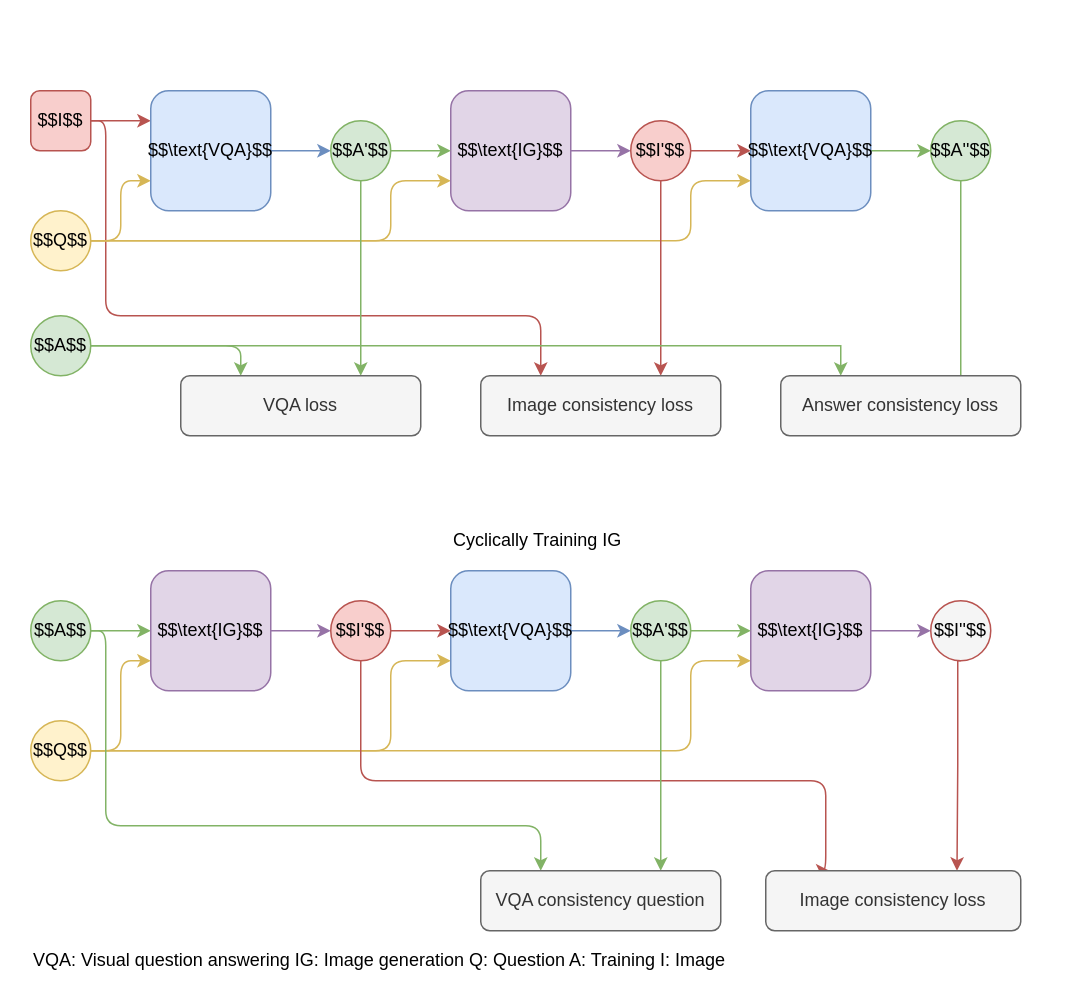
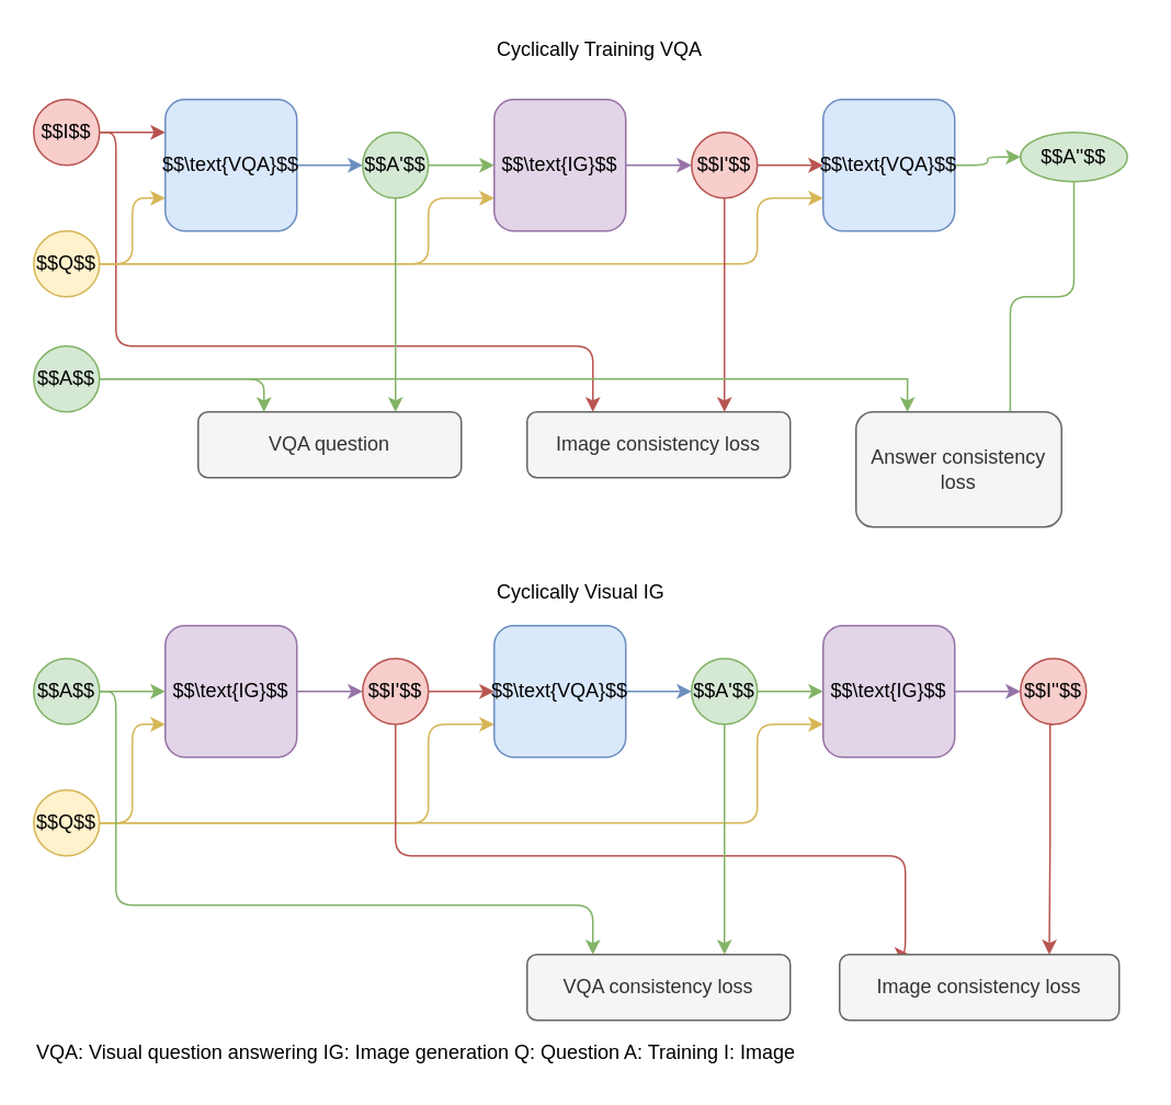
  <mxCell id="0" />
  <mxCell id="1" parent="0" />
  <mxCell id="2" style="edgeStyle=orthogonalEdgeStyle;orthogonalLoop=1;jettySize=auto;html=1;exitX=1;exitY=0.5;exitDx=0;exitDy=0;entryX=0;entryY=0.25;entryDx=0;entryDy=0;fillColor=#f8cecc;strokeColor=#b85450;" parent="1" source="4" target="10" edge="1"><mxGeometry relative="1" as="geometry" /></mxCell>
  <mxCell id="3" style="edgeStyle=orthogonalEdgeStyle;orthogonalLoop=1;jettySize=auto;html=1;exitX=1;exitY=0.5;exitDx=0;exitDy=0;entryX=0.25;entryY=0;entryDx=0;entryDy=0;fillColor=#f8cecc;strokeColor=#b85450;" parent="1" source="4" target="50" edge="1"><mxGeometry relative="1" as="geometry"><mxPoint x="350" y="240" as="targetPoint" /><Array as="points"><mxPoint x="70" y="80" /><mxPoint x="70" y="210" /><mxPoint x="360" y="210" /></Array></mxGeometry></mxCell>
- <mxCell id="4" value="$$I$$" style="whiteSpace=wrap;html=1;aspect=fixed;fillColor=#f8cecc;strokeColor=#b85450;rounded=1;" parent="1" vertex="1"><mxGeometry y="60" width="40" height="40" as="geometry" x="20" /></mxCell>
+ <mxCell id="4" value="$$I$$" style="ellipse;whiteSpace=wrap;html=1;aspect=fixed;fillColor=#f8cecc;strokeColor=#b85450;rounded=1;" parent="1" vertex="1"><mxGeometry y="60" width="40" height="40" as="geometry" x="20" /></mxCell>
  <mxCell id="5" style="edgeStyle=orthogonalEdgeStyle;orthogonalLoop=1;jettySize=auto;html=1;exitX=1;exitY=0.5;exitDx=0;exitDy=0;entryX=0;entryY=0.75;entryDx=0;entryDy=0;fillColor=#fff2cc;strokeColor=#d6b656;" parent="1" source="8" target="10" edge="1"><mxGeometry relative="1" as="geometry" /></mxCell>
  <mxCell id="6" style="edgeStyle=orthogonalEdgeStyle;orthogonalLoop=1;jettySize=auto;html=1;exitX=1;exitY=0.5;exitDx=0;exitDy=0;entryX=0;entryY=0.75;entryDx=0;entryDy=0;fillColor=#fff2cc;strokeColor=#d6b656;" parent="1" source="8" target="12" edge="1"><mxGeometry relative="1" as="geometry"><Array as="points"><mxPoint x="260" y="160" /><mxPoint x="260" y="120" /></Array></mxGeometry></mxCell>
  <mxCell id="7" style="edgeStyle=orthogonalEdgeStyle;orthogonalLoop=1;jettySize=auto;html=1;exitX=1;exitY=0.5;exitDx=0;exitDy=0;entryX=0;entryY=0.75;entryDx=0;entryDy=0;fillColor=#fff2cc;strokeColor=#d6b656;" parent="1" source="8" target="24" edge="1"><mxGeometry relative="1" as="geometry"><Array as="points"><mxPoint x="460" y="160" /><mxPoint x="460" y="120" /></Array></mxGeometry></mxCell>
  <mxCell id="8" value="$$Q$$" style="ellipse;whiteSpace=wrap;html=1;aspect=fixed;fillColor=#fff2cc;strokeColor=#d6b656;rounded=1;" parent="1" vertex="1"><mxGeometry y="140" width="40" height="40" as="geometry" x="20" /></mxCell>
  <mxCell id="9" style="edgeStyle=orthogonalEdgeStyle;orthogonalLoop=1;jettySize=auto;html=1;exitX=1;exitY=0.5;exitDx=0;exitDy=0;entryX=0;entryY=0.5;entryDx=0;entryDy=0;fillColor=#dae8fc;strokeColor=#6c8ebf;" parent="1" source="10" target="15" edge="1"><mxGeometry relative="1" as="geometry" /></mxCell>
  <mxCell id="10" value="$$\text{VQA}$$" style="whiteSpace=wrap;html=1;fillColor=#dae8fc;strokeColor=#6c8ebf;rounded=1;" parent="1" vertex="1"><mxGeometry x="100" y="60" width="80" height="80" as="geometry" /></mxCell>
  <mxCell id="11" style="edgeStyle=orthogonalEdgeStyle;orthogonalLoop=1;jettySize=auto;html=1;exitX=1;exitY=0.5;exitDx=0;exitDy=0;entryX=0;entryY=0.5;entryDx=0;entryDy=0;fillColor=#e1d5e7;strokeColor=#9673a6;" parent="1" source="12" target="20" edge="1"><mxGeometry relative="1" as="geometry" /></mxCell>
  <mxCell id="12" value="$$\text{IG}$$" style="whiteSpace=wrap;html=1;fillColor=#e1d5e7;strokeColor=#9673a6;rounded=1;" parent="1" vertex="1"><mxGeometry x="300" y="60" width="80" height="80" as="geometry" /></mxCell>
  <mxCell id="13" style="edgeStyle=orthogonalEdgeStyle;orthogonalLoop=1;jettySize=auto;html=1;exitX=1;exitY=0.5;exitDx=0;exitDy=0;entryX=0;entryY=0.5;entryDx=0;entryDy=0;fillColor=#d5e8d4;strokeColor=#82b366;" parent="1" source="15" target="12" edge="1"><mxGeometry relative="1" as="geometry" /></mxCell>
  <mxCell id="14" style="edgeStyle=orthogonalEdgeStyle;orthogonalLoop=1;jettySize=auto;html=1;exitX=0.5;exitY=1;exitDx=0;exitDy=0;entryX=0.75;entryY=0;entryDx=0;entryDy=0;fillColor=#d5e8d4;strokeColor=#82b366;" parent="1" source="15" target="49" edge="1"><mxGeometry relative="1" as="geometry"><Array as="points"><mxPoint x="240" y="220" /><mxPoint x="240" y="220" /></Array></mxGeometry></mxCell>
  <mxCell id="15" value="$$A'$$" style="ellipse;whiteSpace=wrap;html=1;aspect=fixed;fillColor=#d5e8d4;strokeColor=#82b366;rounded=1;" parent="1" vertex="1"><mxGeometry x="220" y="80" width="40" height="40" as="geometry" /></mxCell>
  <mxCell id="16" style="edgeStyle=orthogonalEdgeStyle;orthogonalLoop=1;jettySize=auto;html=1;exitX=0.5;exitY=1;exitDx=0;exitDy=0;entryX=0.75;entryY=0;entryDx=0;entryDy=0;fillColor=#d5e8d4;strokeColor=#82b366;endArrow=none;" parent="1" source="17" target="51" edge="1"><mxGeometry relative="1" as="geometry"><mxPoint x="700" y="260" as="targetPoint" /></mxGeometry></mxCell>
- <mxCell id="17" value="$$A''$$" style="ellipse;whiteSpace=wrap;html=1;aspect=fixed;fillColor=#d5e8d4;strokeColor=#82b366;rounded=1;" parent="1" vertex="1"><mxGeometry x="620" y="80" width="40" height="40" as="geometry" /></mxCell>
+ <mxCell id="17" value="$$A''$$" style="ellipse;whiteSpace=wrap;html=1;aspect=fixed;fillColor=#d5e8d4;strokeColor=#82b366;rounded=1;" parent="1" vertex="1"><mxGeometry x="620" y="80" width="65" height="30" as="geometry" /></mxCell>
  <mxCell id="18" style="edgeStyle=orthogonalEdgeStyle;orthogonalLoop=1;jettySize=auto;html=1;exitX=1;exitY=0.5;exitDx=0;exitDy=0;entryX=0;entryY=0.5;entryDx=0;entryDy=0;fillColor=#f8cecc;strokeColor=#b85450;" parent="1" source="20" target="24" edge="1"><mxGeometry relative="1" as="geometry" /></mxCell>
  <mxCell id="19" style="edgeStyle=orthogonalEdgeStyle;orthogonalLoop=1;jettySize=auto;html=1;exitX=0.5;exitY=1;exitDx=0;exitDy=0;entryX=0.75;entryY=0;entryDx=0;entryDy=0;fillColor=#f8cecc;strokeColor=#b85450;" parent="1" source="20" target="50" edge="1"><mxGeometry relative="1" as="geometry" /></mxCell>
  <mxCell id="20" value="$$I'$$" style="ellipse;whiteSpace=wrap;html=1;aspect=fixed;fillColor=#f8cecc;strokeColor=#b85450;rounded=1;" parent="1" vertex="1"><mxGeometry x="420" y="80" width="40" height="40" as="geometry" /></mxCell>
  <mxCell id="21" style="edgeStyle=orthogonalEdgeStyle;rounded=0;orthogonalLoop=1;jettySize=auto;html=1;exitX=0.5;exitY=1;exitDx=0;exitDy=0;entryX=0.75;entryY=0;entryDx=0;entryDy=0;fillColor=#f8cecc;strokeColor=#b85450;" parent="1" source="22" target="44" edge="1"><mxGeometry relative="1" as="geometry"><Array as="points"><mxPoint x="638" y="440" /><mxPoint x="638" y="510" /></Array></mxGeometry></mxCell>
- <mxCell id="22" value="$$I''$$" style="ellipse;whiteSpace=wrap;html=1;aspect=fixed;fillColor=#f5f5f5;strokeColor=#b85450;rounded=1;" parent="1" vertex="1"><mxGeometry x="620" y="400" width="40" height="40" as="geometry" /></mxCell>
+ <mxCell id="22" value="$$I''$$" style="ellipse;whiteSpace=wrap;html=1;aspect=fixed;fillColor=#f8cecc;strokeColor=#b85450;rounded=1;" parent="1" vertex="1"><mxGeometry x="620" y="400" width="40" height="40" as="geometry" /></mxCell>
  <mxCell id="23" style="edgeStyle=orthogonalEdgeStyle;orthogonalLoop=1;jettySize=auto;html=1;exitX=1;exitY=0.5;exitDx=0;exitDy=0;entryX=0;entryY=0.5;entryDx=0;entryDy=0;fillColor=#d5e8d4;strokeColor=#82b366;" parent="1" source="24" target="17" edge="1"><mxGeometry relative="1" as="geometry" /></mxCell>
  <mxCell id="24" value="$$\text{VQA}$$" style="whiteSpace=wrap;html=1;fillColor=#dae8fc;strokeColor=#6c8ebf;rounded=1;" parent="1" vertex="1"><mxGeometry x="500" y="60" width="80" height="80" as="geometry" /></mxCell>
  <mxCell id="25" style="edgeStyle=orthogonalEdgeStyle;orthogonalLoop=1;jettySize=auto;html=1;exitX=1;exitY=0.5;exitDx=0;exitDy=0;entryX=0;entryY=0.75;entryDx=0;entryDy=0;fillColor=#fff2cc;strokeColor=#d6b656;" parent="1" source="28" target="35" edge="1"><mxGeometry relative="1" as="geometry"><Array as="points"><mxPoint x="260" y="500" /><mxPoint x="260" y="440" /></Array></mxGeometry></mxCell>
  <mxCell id="26" style="edgeStyle=orthogonalEdgeStyle;orthogonalLoop=1;jettySize=auto;html=1;exitX=1;exitY=0.5;exitDx=0;exitDy=0;entryX=0;entryY=0.75;entryDx=0;entryDy=0;fontSize=12;fillColor=#fff2cc;strokeColor=#d6b656;" parent="1" source="28" target="40" edge="1"><mxGeometry relative="1" as="geometry"><Array as="points"><mxPoint x="460" y="500" /><mxPoint x="460" y="440" /></Array></mxGeometry></mxCell>
  <mxCell id="27" style="edgeStyle=orthogonalEdgeStyle;orthogonalLoop=1;jettySize=auto;html=1;exitX=1;exitY=0.5;exitDx=0;exitDy=0;entryX=0;entryY=0.75;entryDx=0;entryDy=0;fontSize=12;fillColor=#fff2cc;strokeColor=#d6b656;" parent="1" source="28" target="33" edge="1"><mxGeometry relative="1" as="geometry" /></mxCell>
  <mxCell id="28" value="$$Q$$" style="ellipse;whiteSpace=wrap;html=1;aspect=fixed;fillColor=#fff2cc;strokeColor=#d6b656;rounded=1;" parent="1" vertex="1"><mxGeometry y="480" width="40" height="40" as="geometry" x="20" /></mxCell>
  <mxCell id="29" style="edgeStyle=orthogonalEdgeStyle;orthogonalLoop=1;jettySize=auto;html=1;exitX=1;exitY=0.5;exitDx=0;exitDy=0;entryX=0;entryY=0.5;entryDx=0;entryDy=0;fillColor=#d5e8d4;strokeColor=#82b366;" parent="1" source="31" target="33" edge="1"><mxGeometry relative="1" as="geometry" /></mxCell>
  <mxCell id="30" style="edgeStyle=orthogonalEdgeStyle;orthogonalLoop=1;jettySize=auto;html=1;exitX=1;exitY=0.5;exitDx=0;exitDy=0;entryX=0.25;entryY=0;entryDx=0;entryDy=0;fillColor=#d5e8d4;strokeColor=#82b366;" parent="1" source="31" target="45" edge="1"><mxGeometry relative="1" as="geometry"><Array as="points"><mxPoint x="70" y="420" /><mxPoint x="70" y="550" /><mxPoint x="360" y="550" /></Array></mxGeometry></mxCell>
  <mxCell id="31" value="$$A$$" style="ellipse;whiteSpace=wrap;html=1;aspect=fixed;fillColor=#d5e8d4;strokeColor=#82b366;rounded=1;" parent="1" vertex="1"><mxGeometry y="400" width="40" height="40" as="geometry" x="20" /></mxCell>
  <mxCell id="32" style="edgeStyle=orthogonalEdgeStyle;orthogonalLoop=1;jettySize=auto;html=1;exitX=1;exitY=0.5;exitDx=0;exitDy=0;fillColor=#e1d5e7;strokeColor=#9673a6;" parent="1" source="33" target="38" edge="1"><mxGeometry relative="1" as="geometry" /></mxCell>
  <mxCell id="33" value="$$\text{IG}$$" style="whiteSpace=wrap;html=1;fillColor=#e1d5e7;strokeColor=#9673a6;rounded=1;" parent="1" vertex="1"><mxGeometry x="100" y="380" width="80" height="80" as="geometry" /></mxCell>
  <mxCell id="34" style="edgeStyle=orthogonalEdgeStyle;orthogonalLoop=1;jettySize=auto;html=1;exitX=1;exitY=0.5;exitDx=0;exitDy=0;entryX=0;entryY=0.5;entryDx=0;entryDy=0;fillColor=#dae8fc;strokeColor=#6c8ebf;" parent="1" source="35" target="43" edge="1"><mxGeometry relative="1" as="geometry" /></mxCell>
  <mxCell id="35" value="$$\text{VQA}$$" style="whiteSpace=wrap;html=1;fillColor=#dae8fc;strokeColor=#6c8ebf;rounded=1;" parent="1" vertex="1"><mxGeometry x="300" y="380" width="80" height="80" as="geometry" /></mxCell>
  <mxCell id="36" style="edgeStyle=orthogonalEdgeStyle;orthogonalLoop=1;jettySize=auto;html=1;exitX=1;exitY=0.5;exitDx=0;exitDy=0;fillColor=#f8cecc;strokeColor=#b85450;" parent="1" source="38" target="35" edge="1"><mxGeometry relative="1" as="geometry" /></mxCell>
  <mxCell id="37" style="edgeStyle=orthogonalEdgeStyle;orthogonalLoop=1;jettySize=auto;html=1;exitX=0.5;exitY=1;exitDx=0;exitDy=0;entryX=0.25;entryY=0;entryDx=0;entryDy=0;fillColor=#f8cecc;strokeColor=#b85450;" parent="1" source="38" target="44" edge="1"><mxGeometry relative="1" as="geometry"><Array as="points"><mxPoint x="240" y="520" /><mxPoint x="550" y="520" /></Array></mxGeometry></mxCell>
  <mxCell id="38" value="$$I'$$" style="ellipse;whiteSpace=wrap;html=1;aspect=fixed;fillColor=#f8cecc;strokeColor=#b85450;rounded=1;" parent="1" vertex="1"><mxGeometry x="220" y="400" width="40" height="40" as="geometry" /></mxCell>
  <mxCell id="39" style="edgeStyle=orthogonalEdgeStyle;orthogonalLoop=1;jettySize=auto;html=1;exitX=1;exitY=0.5;exitDx=0;exitDy=0;entryX=0;entryY=0.5;entryDx=0;entryDy=0;fillColor=#e1d5e7;strokeColor=#9673a6;" parent="1" source="40" target="22" edge="1"><mxGeometry relative="1" as="geometry" /></mxCell>
  <mxCell id="40" value="$$\text{IG}$$" style="whiteSpace=wrap;html=1;fillColor=#e1d5e7;strokeColor=#9673a6;rounded=1;" parent="1" vertex="1"><mxGeometry x="500" y="380" width="80" height="80" as="geometry" /></mxCell>
  <mxCell id="41" style="edgeStyle=orthogonalEdgeStyle;orthogonalLoop=1;jettySize=auto;html=1;exitX=1;exitY=0.5;exitDx=0;exitDy=0;fillColor=#d5e8d4;strokeColor=#82b366;" parent="1" source="43" target="40" edge="1"><mxGeometry relative="1" as="geometry" /></mxCell>
  <mxCell id="42" style="edgeStyle=orthogonalEdgeStyle;rounded=0;orthogonalLoop=1;jettySize=auto;html=1;exitX=0.5;exitY=1;exitDx=0;exitDy=0;entryX=0.75;entryY=0;entryDx=0;entryDy=0;fontSize=12;fillColor=#d5e8d4;strokeColor=#82b366;" parent="1" source="43" target="45" edge="1"><mxGeometry relative="1" as="geometry" /></mxCell>
  <mxCell id="43" value="$$A'$$" style="ellipse;whiteSpace=wrap;html=1;aspect=fixed;fillColor=#d5e8d4;strokeColor=#82b366;rounded=1;" parent="1" vertex="1"><mxGeometry x="420" y="400" width="40" height="40" as="geometry" /></mxCell>
  <mxCell id="44" value="Image consistency loss" style="text;html=1;strokeColor=#666666;fillColor=#f5f5f5;align=center;verticalAlign=middle;whiteSpace=wrap;fontColor=#333333;rounded=1;" parent="1" vertex="1"><mxGeometry x="510" y="580" width="170" height="40" as="geometry" /></mxCell>
- <mxCell id="45" value="VQA consistency question" style="text;html=1;strokeColor=#666666;fillColor=#f5f5f5;align=center;verticalAlign=middle;whiteSpace=wrap;fontColor=#333333;rounded=1;" parent="1" vertex="1"><mxGeometry x="320" y="580" width="160" height="40" as="geometry" /></mxCell>
+ <mxCell id="45" value="VQA consistency loss" style="text;html=1;strokeColor=#666666;fillColor=#f5f5f5;align=center;verticalAlign=middle;whiteSpace=wrap;fontColor=#333333;rounded=1;" parent="1" vertex="1"><mxGeometry x="320" y="580" width="160" height="40" as="geometry" /></mxCell>
  <mxCell id="46" style="edgeStyle=orthogonalEdgeStyle;orthogonalLoop=1;jettySize=auto;html=1;exitX=1;exitY=0.5;exitDx=0;exitDy=0;entryX=0.25;entryY=0;entryDx=0;entryDy=0;fillColor=#d5e8d4;strokeColor=#82b366;" parent="1" source="48" target="49" edge="1"><mxGeometry relative="1" as="geometry" /></mxCell>
  <mxCell id="47" style="edgeStyle=orthogonalEdgeStyle;rounded=0;orthogonalLoop=1;jettySize=auto;html=1;exitX=1;exitY=0.5;exitDx=0;exitDy=0;entryX=0.25;entryY=0;entryDx=0;entryDy=0;fillColor=#d5e8d4;strokeColor=#82b366;" parent="1" source="48" target="51" edge="1"><mxGeometry relative="1" as="geometry" /></mxCell>
  <mxCell id="48" value="$$A$$" style="ellipse;whiteSpace=wrap;html=1;aspect=fixed;fillColor=#d5e8d4;strokeColor=#82b366;rounded=1;" parent="1" vertex="1"><mxGeometry y="210" width="40" height="40" as="geometry" x="20" /></mxCell>
- <mxCell id="49" value="VQA loss" style="text;html=1;strokeColor=#666666;fillColor=#f5f5f5;align=center;verticalAlign=middle;whiteSpace=wrap;fontColor=#333333;rounded=1;" parent="1" vertex="1"><mxGeometry x="120" y="250" width="160" height="40" as="geometry" /></mxCell>
+ <mxCell id="49" value="VQA question" style="text;html=1;strokeColor=#666666;fillColor=#f5f5f5;align=center;verticalAlign=middle;whiteSpace=wrap;fontColor=#333333;rounded=1;" parent="1" vertex="1"><mxGeometry x="120" y="250" width="160" height="40" as="geometry" /></mxCell>
  <mxCell id="50" value="Image consistency loss" style="text;html=1;strokeColor=#666666;fillColor=#f5f5f5;align=center;verticalAlign=middle;whiteSpace=wrap;fontColor=#333333;rounded=1;" parent="1" vertex="1"><mxGeometry x="320" y="250" width="160" height="40" as="geometry" /></mxCell>
- <mxCell id="51" value="Answer consistency loss" style="text;html=1;strokeColor=#666666;fillColor=#f5f5f5;align=center;verticalAlign=middle;whiteSpace=wrap;fontColor=#333333;rounded=1;" parent="1" vertex="1"><mxGeometry x="520" y="250" width="160" height="40" as="geometry" /></mxCell>
- <mxCell id="53" value="Cyclically&amp;nbsp;Training IG" style="text;html=1;strokeColor=none;fillColor=none;align=left;verticalAlign=middle;whiteSpace=wrap;fontSize=12;rounded=1;" parent="1" vertex="1"><mxGeometry x="300" y="350" width="165" height="20" as="geometry" /></mxCell>
+ <mxCell id="51" value="Answer consistency loss" style="text;html=1;strokeColor=#666666;fillColor=#f5f5f5;align=center;verticalAlign=middle;whiteSpace=wrap;fontColor=#333333;rounded=1;" parent="1" vertex="1"><mxGeometry x="520" y="250" width="125" height="70" as="geometry" /></mxCell>
+ <mxCell id="52" value="Cyclically Training VQA" style="text;html=1;strokeColor=none;fillColor=none;align=left;verticalAlign=middle;whiteSpace=wrap;fontSize=12;rounded=1;" parent="1" vertex="1"><mxGeometry x="300" y="20" width="150" height="20" as="geometry" /></mxCell>
+ <mxCell id="53" value="Cyclically&amp;nbsp;Visual IG" style="text;html=1;strokeColor=none;fillColor=none;align=left;verticalAlign=middle;whiteSpace=wrap;fontSize=12;rounded=1;" parent="1" vertex="1"><mxGeometry x="300" y="350" width="165" height="20" as="geometry" /></mxCell>
  <mxCell id="54" value="VQA: Visual question answering IG: Image generation Q: Question A: Training I: Image" style="text;html=1;strokeColor=none;fillColor=none;align=left;verticalAlign=middle;whiteSpace=wrap;fontSize=12;rounded=1;" parent="1" vertex="1"><mxGeometry y="630" width="670" height="20" as="geometry" x="20" /></mxCell>
